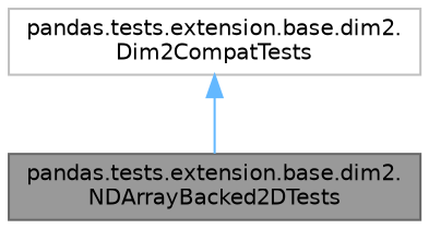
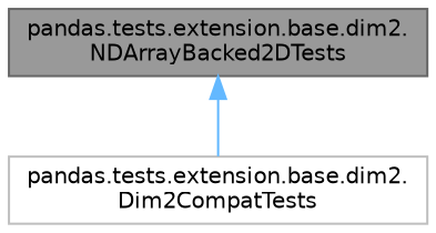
  digraph {
    node [fontname=Helvetica fontsize=10 shape=box style=filled]
    n1 [color=gray40 fillcolor=grey60 fontcolor=black height=0.2 label="pandas.tests.extension.base.dim2.\lNDArrayBacked2DTests" width=0.4]
    n2 [color=grey75 fillcolor=white height=0.2 label="pandas.tests.extension.base.dim2.\lDim2CompatTests" width=0.4]
-   n2 -> n1 [color=steelblue1 dir=back fontname=Helvetica fontsize=10 labelfontname=Helvetica labelfontsize=10 style=solid]
+   n1 -> n2 [color=steelblue1 dir=back fontname=Helvetica fontsize=10 labelfontname=Helvetica labelfontsize=10 style=solid]
  }
